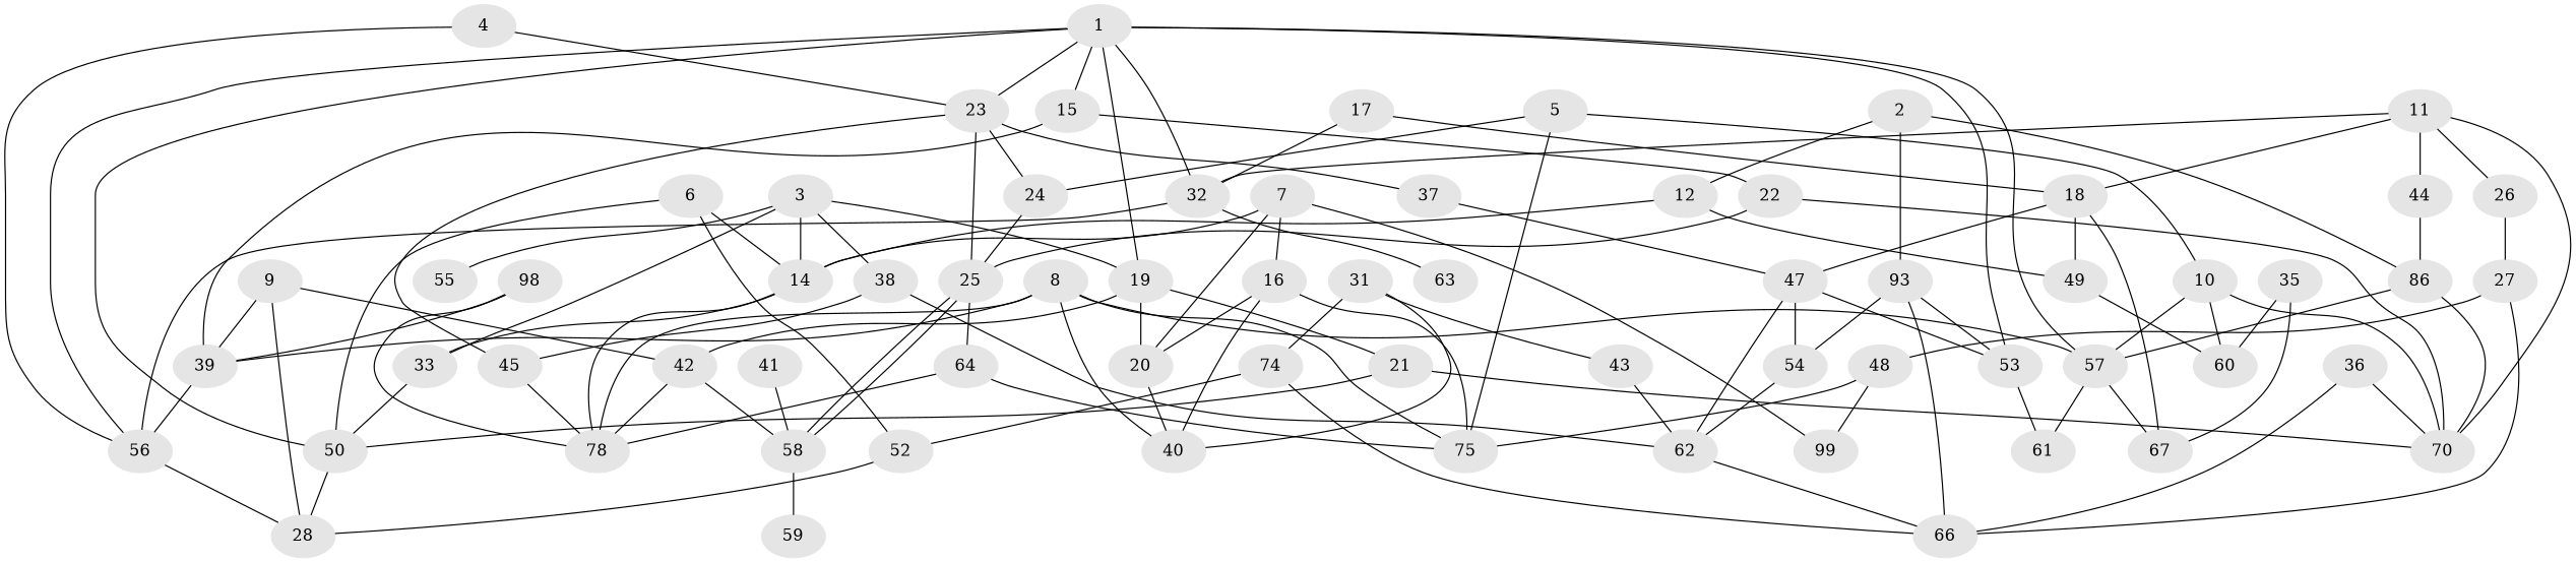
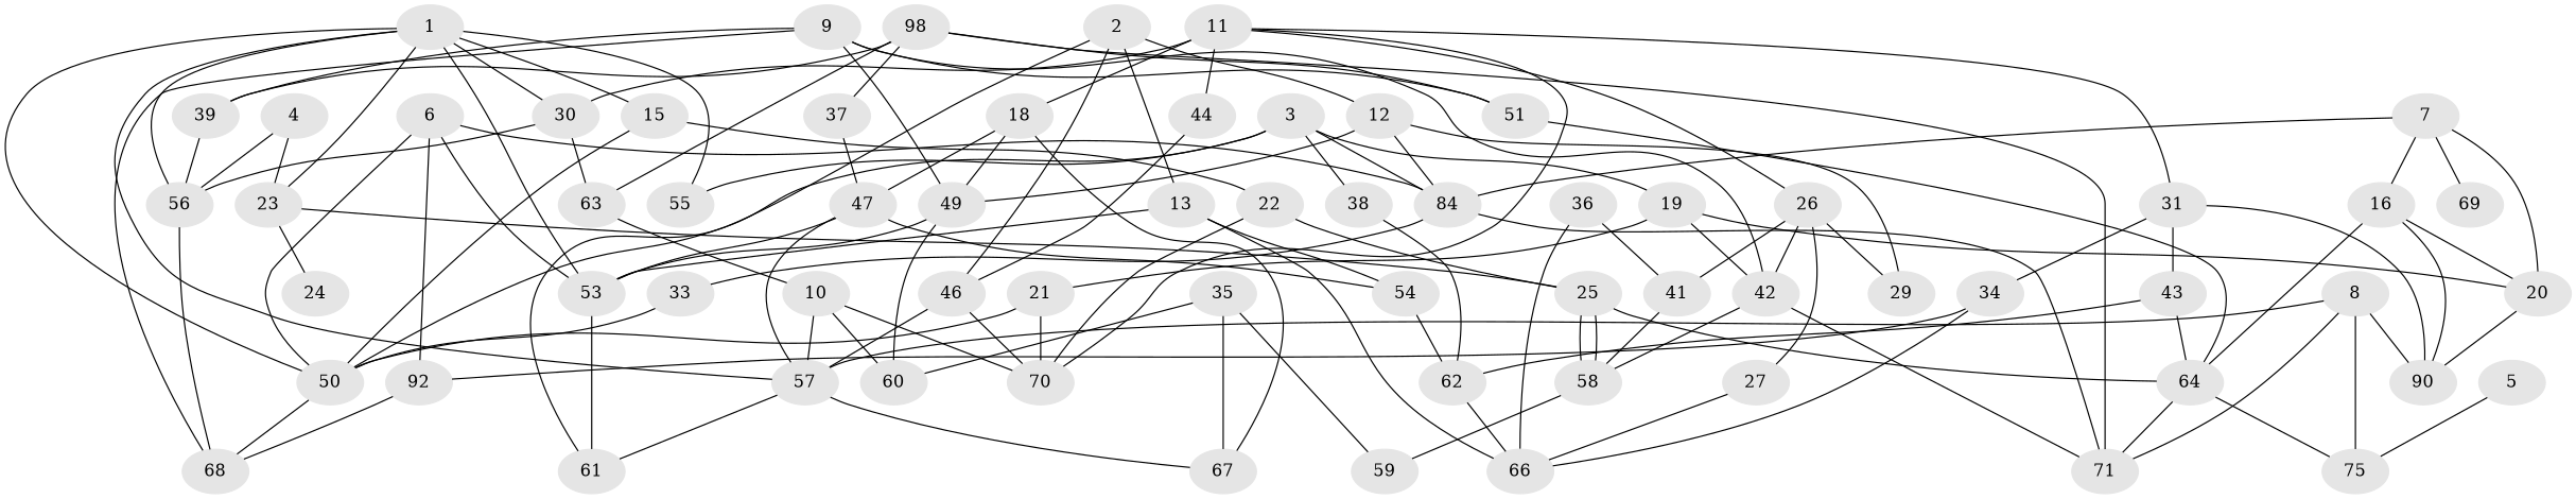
  graph {
    node [color=gray90 style=filled]
    1
    15
    23
-   32
+   32 [label=30]
    50
    53
    55
    56
    57
    39
    22
    24
    25
-   45
    63
-   68 [label=28]
+   68
    61
    67
    2
    12
-   13 [label=93]
-   46 [label=86]
-   14
+   13
+   46
+   14 [label=84]
    49
+   29
    54
    66
    70
    3
    19
    33
    38
-   71 [label=78]
+   71
    20
    42
    21
    62
    4
    5
    10
    n41 [label=75]
    60
    6
-   52
+   52 [label=92]
    7
    16
-   69 [label=99]
-   40
+   69
+   40 [label=90]
    8
    9
+   51
    58
    64
    11
    18
    26
    31
    44
    47
    41
    27
-   34 [label=74]
+   34
    43
-   17
    59
-   48
    n67 [label=98]
    37
    35
    36
    1 -- 15
    1 -- 23
    1 -- 32
    1 -- 50
    1 -- 53
-   1 -- 19
+   1 -- 55
    1 -- 56
    1 -- 57
-   15 -- 39
+   15 -- 50
    15 -- 22
    23 -- 24
    23 -- 25
-   23 -- 45
    32 -- 56
    32 -- 63
    50 -- 68
    53 -- 61
    56 -- 68
    57 -- 61
    57 -- 67
    39 -- 56
    22 -- 25
    22 -- 70
-   24 -- 25
    25 -- 58
    25 -- 58
    25 -- 64
-   45 -- 71
+   2 -- 61
    2 -- 12
    2 -- 13
    2 -- 46
    12 -- 14
    12 -- 49
+   12 -- 29
    13 -- 53
    13 -- 54
    13 -- 66
    46 -- 57
    46 -- 70
    14 -- 33
    14 -- 71
+   49 -- 53
    49 -- 60
    54 -- 62
    3 -- 55
    3 -- 14
    3 -- 19
-   3 -- 33
+   3 -- 50
    3 -- 38
    19 -- 20
    19 -- 42
    19 -- 21
    33 -- 50
-   38 -- 45
    38 -- 62
    20 -- 40
    42 -- 71
    42 -- 58
    21 -- 50
    21 -- 70
    62 -- 66
    4 -- 23
    4 -- 56
-   5 -- 24
-   5 -- 10
+   63 -- 10
    5 -- n41
    10 -- 57
    10 -- 70
    10 -- 60
    6 -- 50
+   6 -- 53
    6 -- 14
    6 -- 52
    52 -- 68
    7 -- 14
    7 -- 20
    7 -- 16
    7 -- 69
    16 -- 20
-   16 -- n41
+   16 -- 64
    16 -- 40
    8 -- 57
-   8 -- 39
    8 -- 71
    8 -- n41
    8 -- 40
    9 -- 39
    9 -- 68
+   9 -- 49
    9 -- 42
+   9 -- 51
+   51 -- 64
    58 -- 59
    64 -- 71
    64 -- n41
    11 -- 32
    11 -- 70
    11 -- 18
    11 -- 26
+   11 -- 31
    11 -- 44
    18 -- 67
    18 -- 49
    18 -- 47
+   26 -- 29
+   26 -- 42
+   26 -- 41
    26 -- 27
    31 -- 40
    31 -- 34
    31 -- 43
    44 -- 46
    47 -- 53
    47 -- 54
-   47 -- 62
+   47 -- 57
    41 -- 58
    27 -- 66
-   27 -- 48
    34 -- 66
    34 -- 52
    43 -- 62
-   17 -- 32
-   17 -- 18
-   48 -- n41
-   48 -- 69
+   43 -- 64
    n67 -- 39
+   n67 -- 63
    n67 -- 71
-   23 -- 37
+   n67 -- 51
+   n67 -- 37
    37 -- 47
    35 -- 67
    35 -- 60
+   35 -- 59
    36 -- 66
-   36 -- 70
+   36 -- 41
  }
